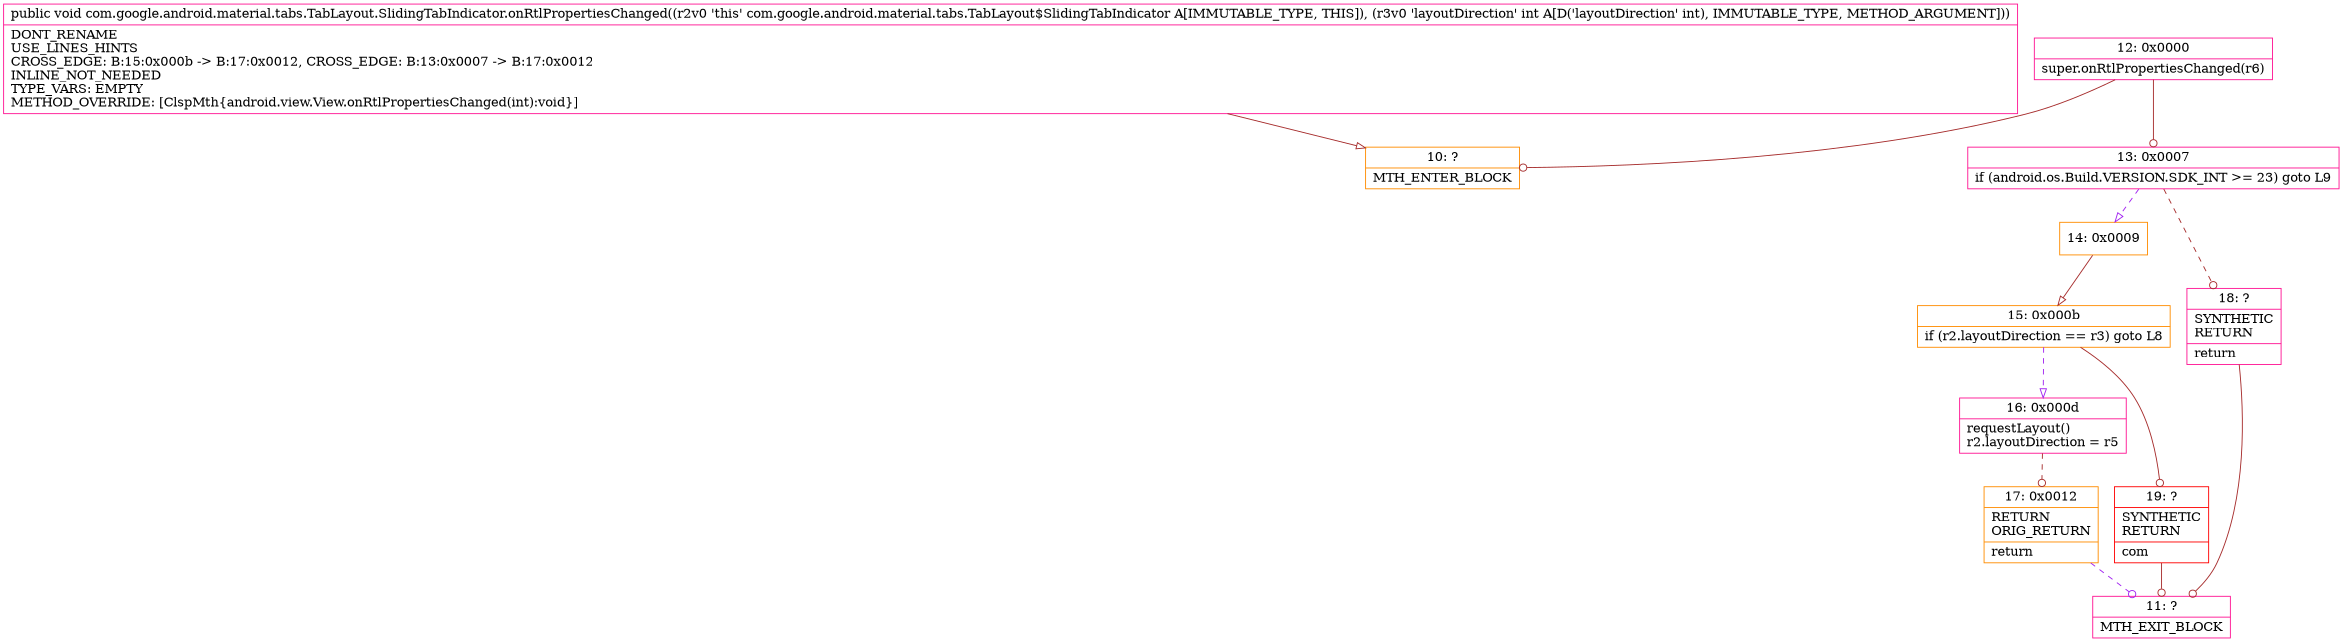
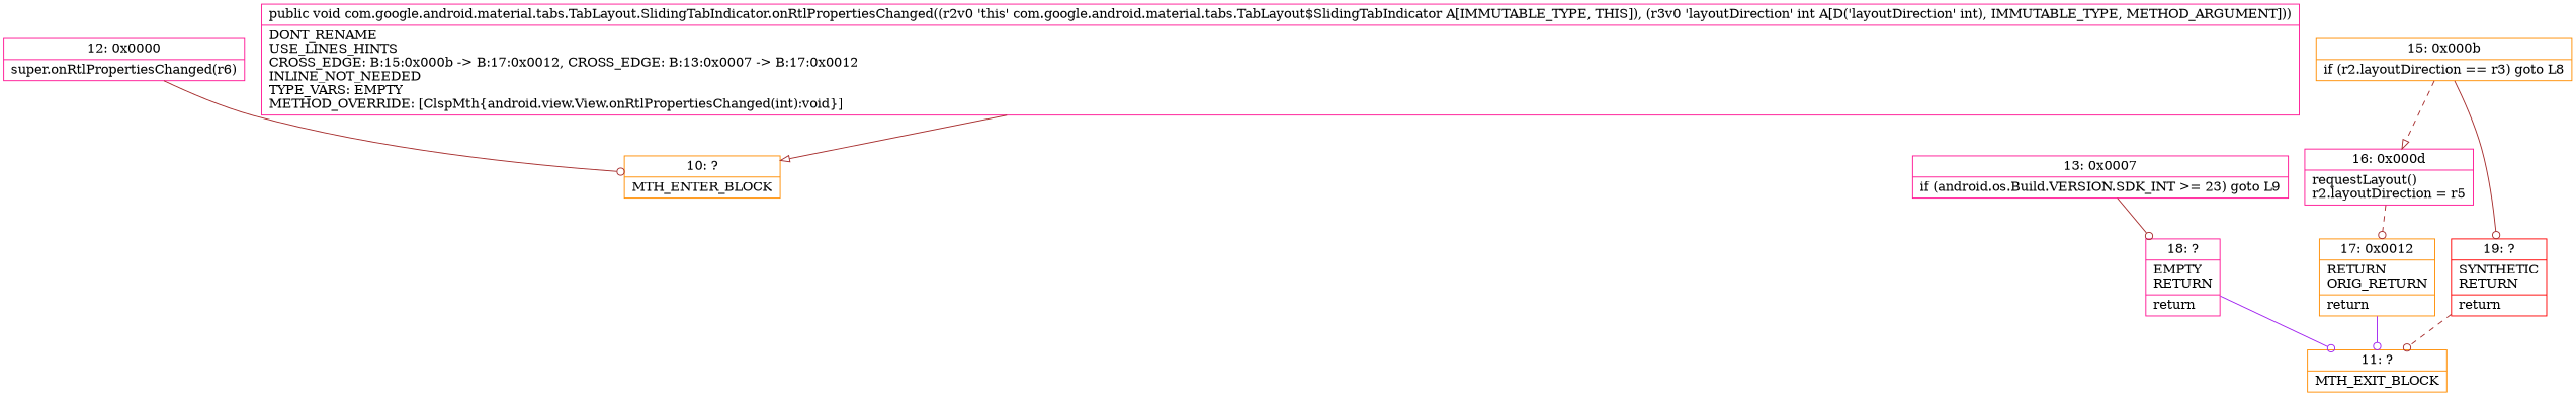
  digraph {
    node [color=darkorange shape=record]
    edge [arrowhead=odot color=brown]
    n1 [label="{10\:\ ?|MTH_ENTER_BLOCK\l}"]
    n2 [color=deeppink label="{12\:\ 0x0000|super.onRtlPropertiesChanged(r6)\l}"]
    n3 [color=deeppink label="{13\:\ 0x0007|if (android.os.Build.VERSION.SDK_INT \>= 23) goto L9\l}"]
-   n4 [label="{14\:\ 0x0009}"]
-   n5 [color=deeppink label="{18\:\ ?|SYNTHETIC\lRETURN\l|return\l}"]
+   n5 [color=deeppink label="{18\:\ ?|EMPTY\lRETURN\l|return\l}"]
    n6 [label="{15\:\ 0x000b|if (r2.layoutDirection == r3) goto L8\l}"]
-   n7 [color=deeppink label="{11\:\ ?|MTH_EXIT_BLOCK\l}"]
+   n7 [label="{11\:\ ?|MTH_EXIT_BLOCK\l}"]
    n8 [color=deeppink label="{16\:\ 0x000d|requestLayout()\lr2.layoutDirection = r5\l}"]
-   n9 [color=red label="{19\:\ ?|SYNTHETIC\lRETURN\l|com\l}"]
+   n9 [color=red label="{19\:\ ?|SYNTHETIC\lRETURN\l|return\l}"]
    n10 [label="{17\:\ 0x0012|RETURN\lORIG_RETURN\l|return\l}"]
    n11 [color=deeppink label="{public void com.google.android.material.tabs.TabLayout.SlidingTabIndicator.onRtlPropertiesChanged((r2v0 'this' com.google.android.material.tabs.TabLayout$SlidingTabIndicator A[IMMUTABLE_TYPE, THIS]), (r3v0 'layoutDirection' int A[D('layoutDirection' int), IMMUTABLE_TYPE, METHOD_ARGUMENT]))  | DONT_RENAME\lUSE_LINES_HINTS\lCROSS_EDGE: B:15:0x000b \-\> B:17:0x0012, CROSS_EDGE: B:13:0x0007 \-\> B:17:0x0012\lINLINE_NOT_NEEDED\lTYPE_VARS: EMPTY\lMETHOD_OVERRIDE: [ClspMth\{android.view.View.onRtlPropertiesChanged(int):void\}]\l}"]
    n2 -> n1
-   n2 -> n3
-   n3 -> n4 [arrowhead=onormal color=purple style=dashed]
-   n3 -> n5 [style=dashed]
-   n4 -> n6 [arrowhead=onormal]
-   n5 -> n7
-   n6 -> n8 [arrowhead=onormal color=purple style=dashed]
+   n3 -> n5
+   n5 -> n7 [color=purple]
+   n6 -> n8 [arrowhead=onormal style=dashed]
    n6 -> n9
    n8 -> n10 [style=dashed]
-   n9 -> n7
-   n10 -> n7 [color=purple style=dashed]
+   n9 -> n7 [style=dashed]
+   n10 -> n7 [color=purple]
    n11 -> n1 [arrowhead=onormal]
  }
